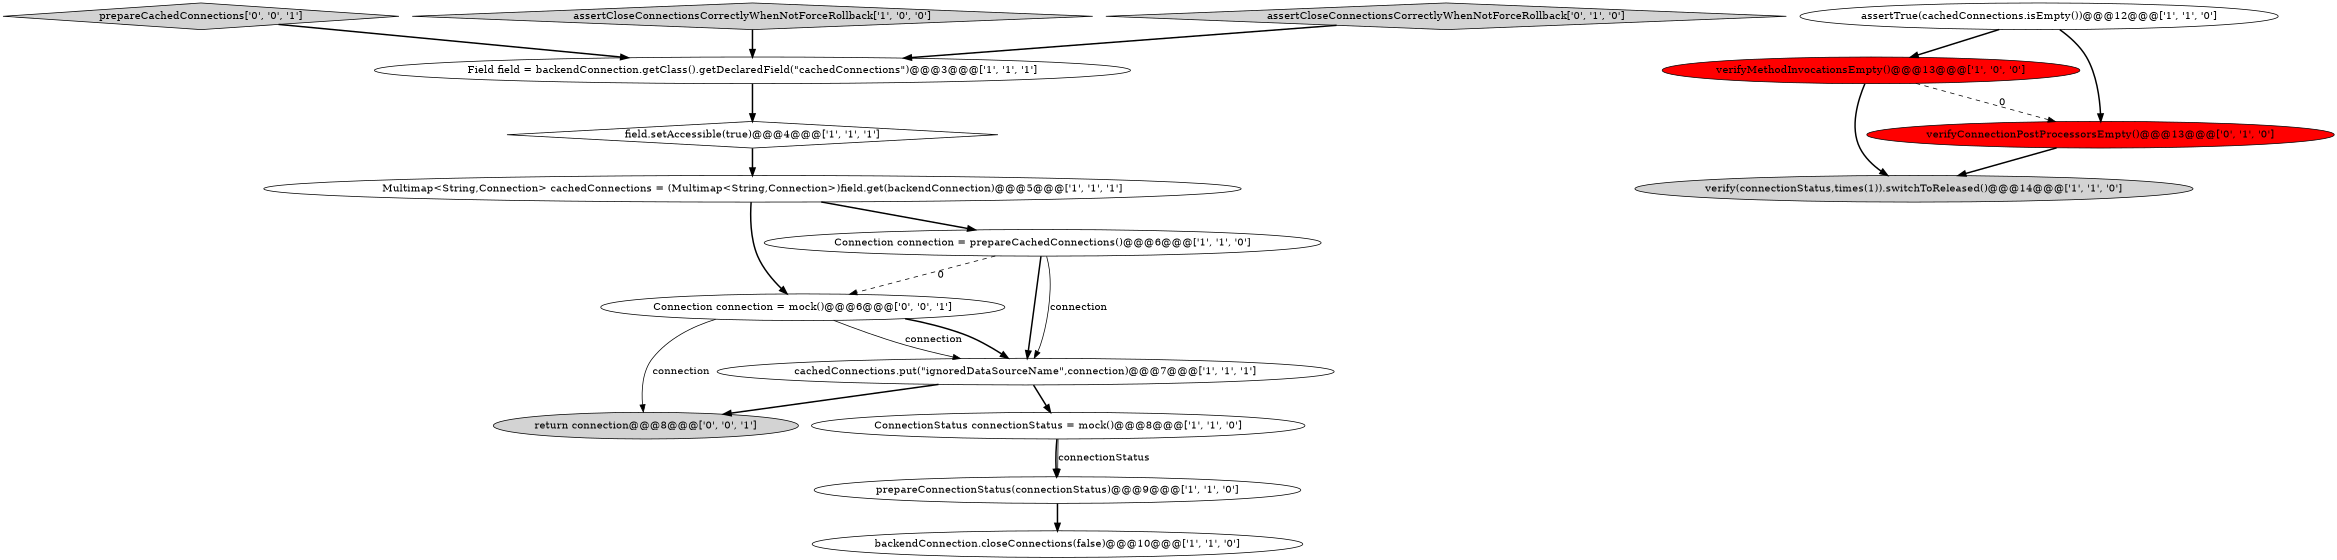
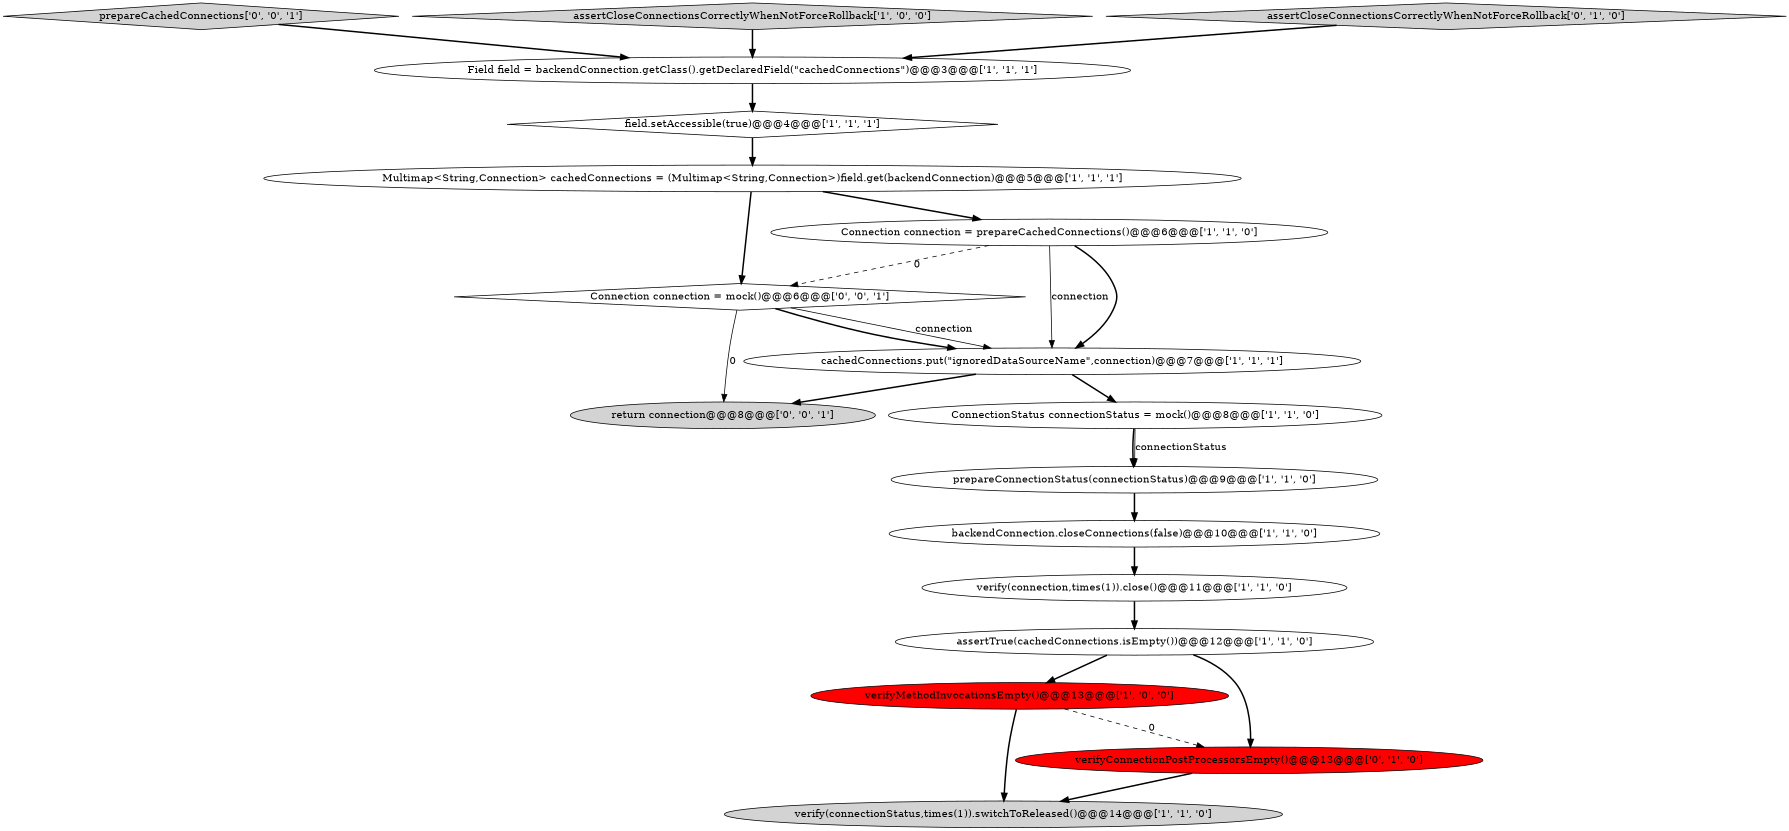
  digraph {
    node [fillcolor=white shape=ellipse style=filled]
    edge [style=bold]
    n1 [fillcolor=lightgray label="return connection@@@8@@@['0', '0', '1']"]
    n2 [label="cachedConnections.put(\"ignoredDataSourceName\",connection)@@@7@@@['1', '1', '1']"]
    n3 [label="ConnectionStatus connectionStatus = mock()@@@8@@@['1', '1', '0']"]
    n4 [label="prepareConnectionStatus(connectionStatus)@@@9@@@['1', '1', '0']"]
    n5 [fillcolor=red label="verifyMethodInvocationsEmpty()@@@13@@@['1', '0', '0']"]
    n6 [fillcolor=red label="verifyConnectionPostProcessorsEmpty()@@@13@@@['0', '1', '0']"]
    n7 [fillcolor=lightgray label="verify(connectionStatus,times(1)).switchToReleased()@@@14@@@['1', '1', '0']"]
    n8 [label="backendConnection.closeConnections(false)@@@10@@@['1', '1', '0']"]
    n9 [label="Field field = backendConnection.getClass().getDeclaredField(\"cachedConnections\")@@@3@@@['1', '1', '1']"]
    n10 [label="field.setAccessible(true)@@@4@@@['1', '1', '1']" shape=diamond]
    n11 [label="Multimap<String,Connection> cachedConnections = (Multimap<String,Connection>)field.get(backendConnection)@@@5@@@['1', '1', '1']"]
-   n12 [label="Connection connection = mock()@@@6@@@['0', '0', '1']"]
+   n12 [label="Connection connection = mock()@@@6@@@['0', '0', '1']" shape=diamond]
+   n13 [label="verify(connection,times(1)).close()@@@11@@@['1', '1', '0']"]
    n14 [fillcolor=lightgray label="prepareCachedConnections['0', '0', '1']" shape=diamond]
    n15 [label="assertTrue(cachedConnections.isEmpty())@@@12@@@['1', '1', '0']"]
    n16 [label="Connection connection = prepareCachedConnections()@@@6@@@['1', '1', '0']"]
    n17 [fillcolor=lightgray label="assertCloseConnectionsCorrectlyWhenNotForceRollback['1', '0', '0']" shape=diamond]
    n18 [fillcolor=lightgray label="assertCloseConnectionsCorrectlyWhenNotForceRollback['0', '1', '0']" shape=diamond]
    n2 -> n1
    n2 -> n3
    n3 -> n4
    n3 -> n4 [label=connectionStatus style=solid]
    n4 -> n8
    n5 -> n6 [label=0 style=dashed]
    n5 -> n7
    n6 -> n7
+   n8 -> n13
    n9 -> n10
    n10 -> n11
    n11 -> n12
    n11 -> n16
-   n12 -> n1 [label=connection style=solid]
+   n12 -> n1 [label=0 style=solid]
    n12 -> n2 [label=connection style=solid]
    n12 -> n2
+   n13 -> n15
    n14 -> n9
    n15 -> n5
    n15 -> n6
    n16 -> n2
    n16 -> n2 [label=connection style=solid]
    n16 -> n12 [label=0 style=dashed]
    n17 -> n9
    n18 -> n9
  }
